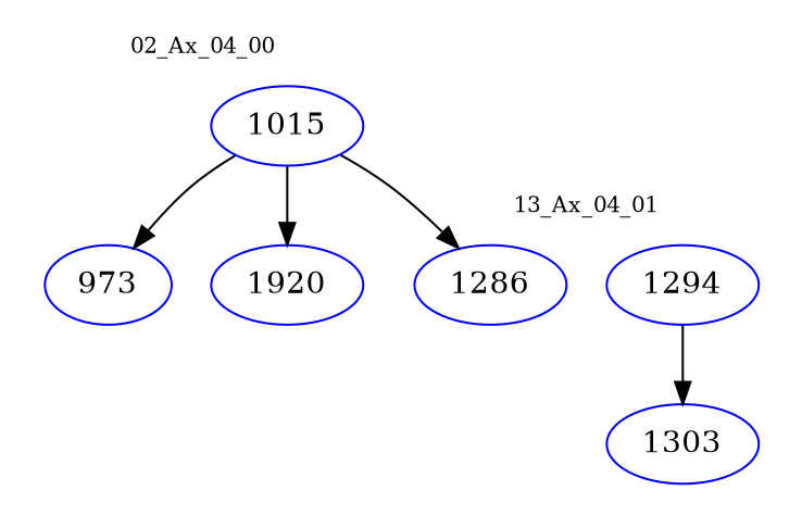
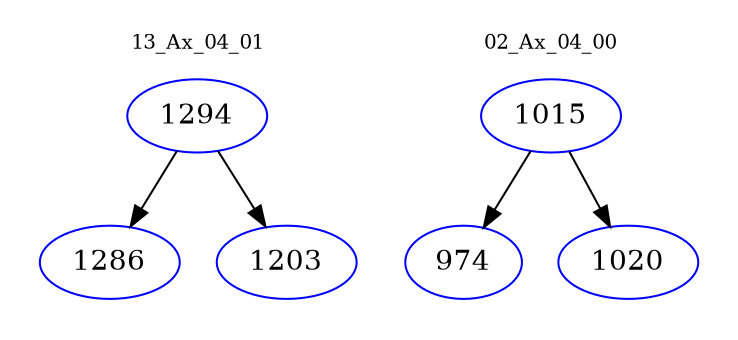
  digraph {
    node [color=blue]
    edge [color=black]
    n1 [label=1294]
    n2 [label=1286]
-   n3 [label=1303]
+   n3 [label=1203]
    n4 [label=1015]
-   n5 [label=973]
-   n6 [label=1920]
+   n5 [label=974]
+   n6 [label=1020]
    subgraph cluster_1 {
      color=white
      fontsize=10
      label="13_Ax_04_01"
      n1
      n2
      n3
    }
    subgraph cluster_2 {
      color=white
      fontsize=10
      label="02_Ax_04_00"
      n4
      n5
      n6
    }
-   n4 -> n2
+   n1 -> n2
    n1 -> n3
    n4 -> n5
    n4 -> n6
  }
